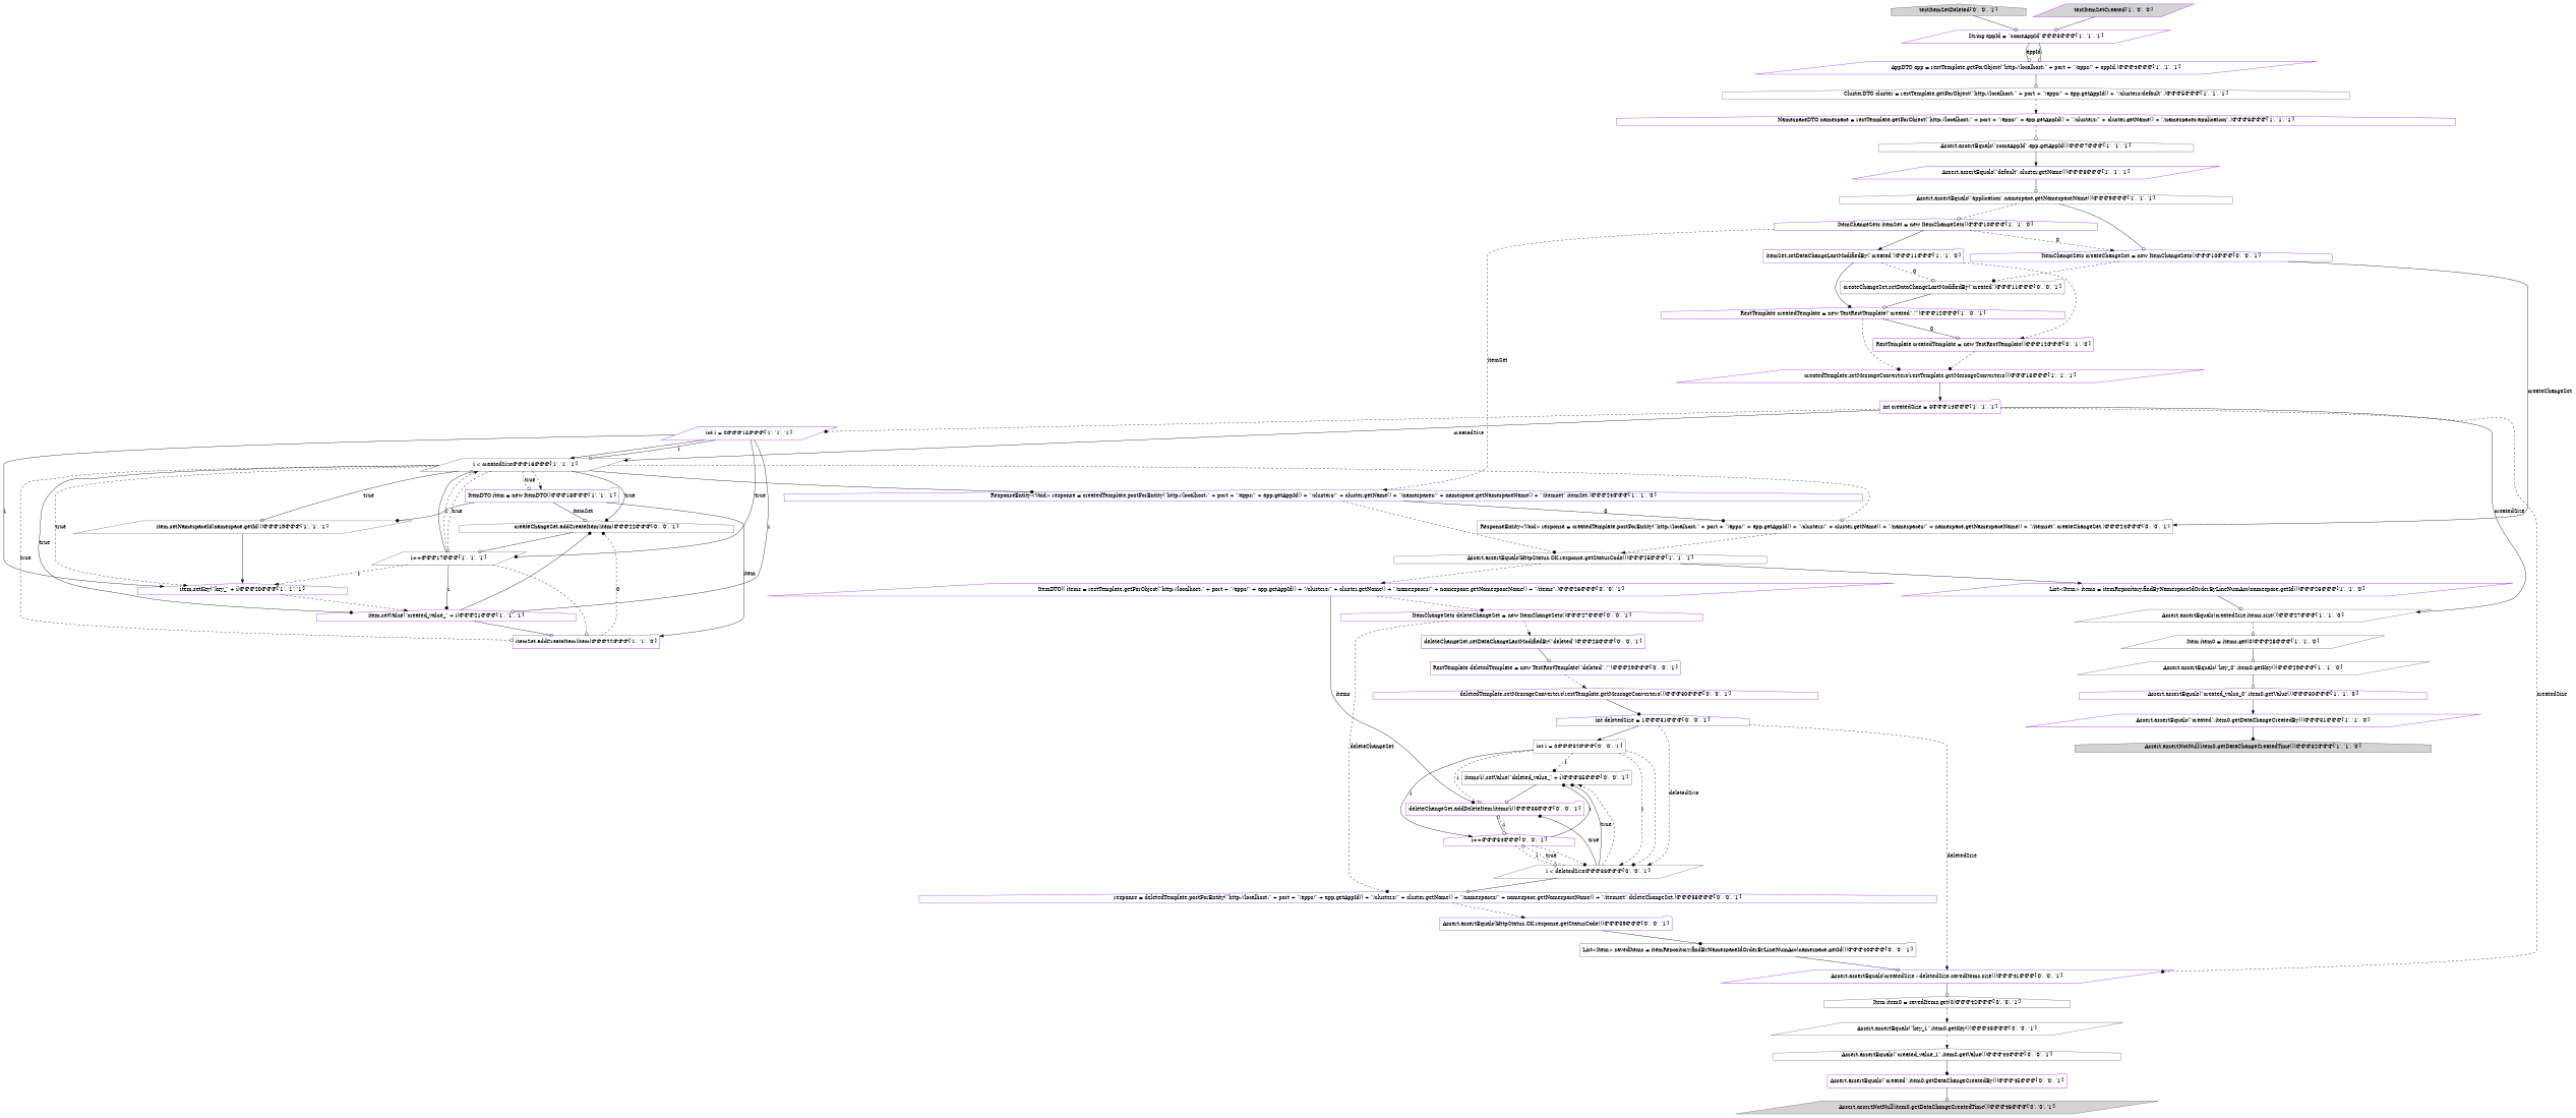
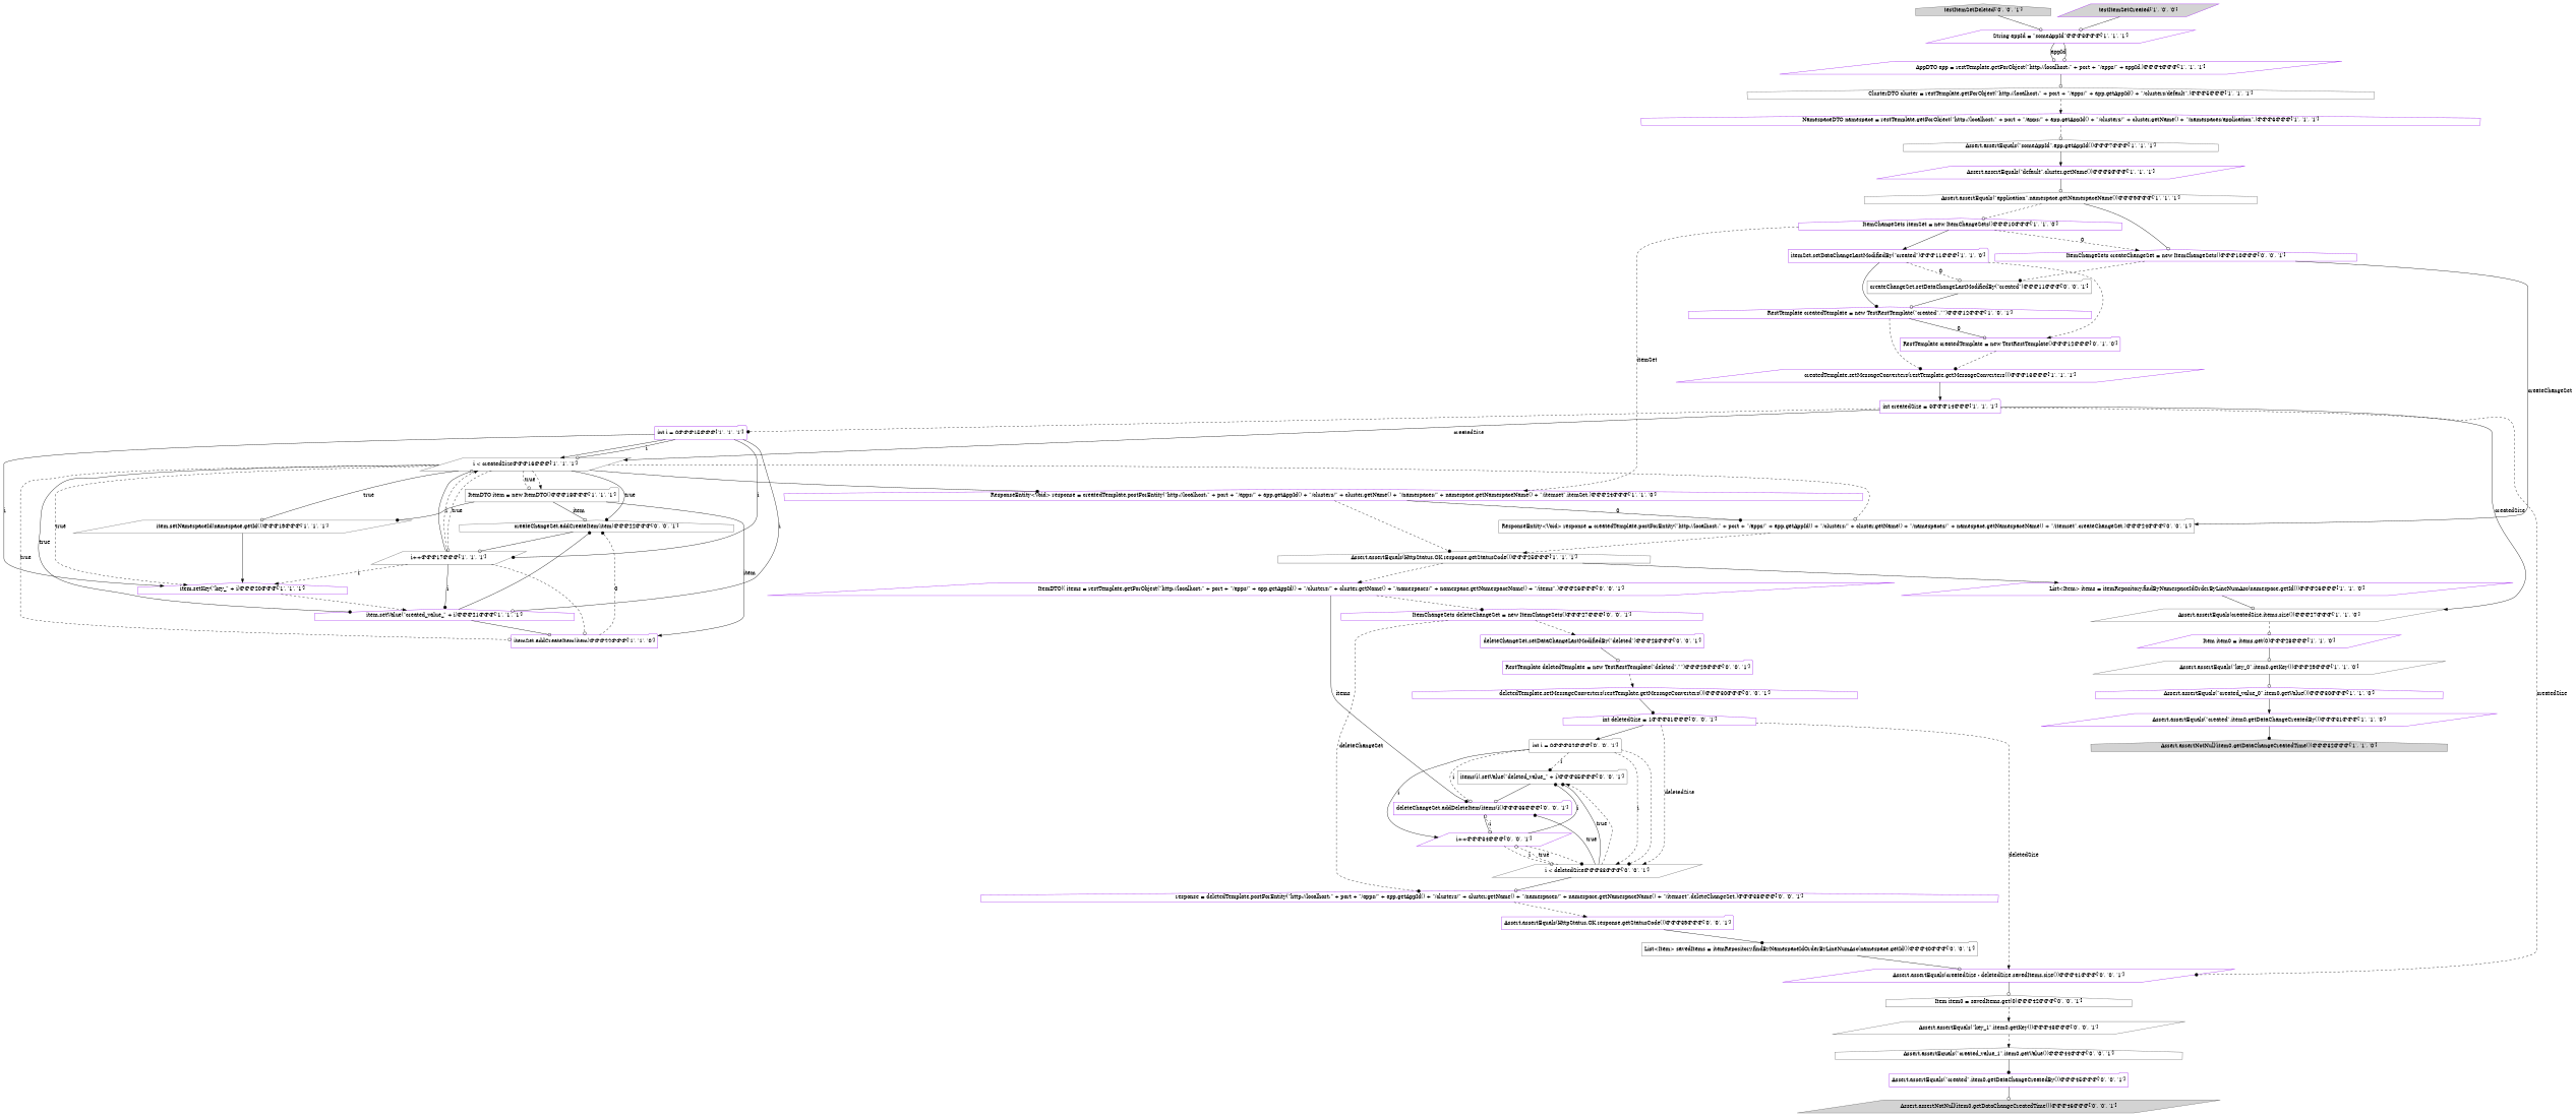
  digraph {
    node [color=purple fillcolor=white shape=house style=filled]
    edge [arrowhead=odot style=solid]
    n1 [color=gray40 label="items(i(.setValue(\"deleted_value_\" + i)@@@35@@@['0', '0', '1']" shape=folder]
    n2 [label="deleteChangeSet.addDeleteItem(items(i()@@@36@@@['0', '0', '1']" shape=folder]
-   n3 [label="i++@@@34@@@['0', '0', '1']"]
+   n3 [label="i++@@@34@@@['0', '0', '1']" shape=parallelogram]
    n4 [label="createdTemplate.setMessageConverters(restTemplate.getMessageConverters())@@@13@@@['1', '1', '1']" shape=parallelogram]
    n5 [label="int createdSize = 3@@@14@@@['1', '1', '1']" shape=folder]
    n6 [color=gray40 label="i < createdSize@@@16@@@['1', '1', '1']" shape=parallelogram]
    n7 [color=gray40 label="Assert.assertEquals(createdSize,items.size())@@@27@@@['1', '1', '0']" shape=parallelogram]
-   n8 [label="int i = 0@@@15@@@['1', '1', '1']" shape=parallelogram]
+   n8 [label="int i = 0@@@15@@@['1', '1', '1']" shape=folder]
    n9 [label="Assert.assertEquals(createdSize - deletedSize,savedItems.size())@@@41@@@['0', '0', '1']" shape=parallelogram]
    n10 [color=gray40 label="Assert.assertEquals(\"created_value_1\",item0.getValue())@@@44@@@['0', '0', '1']"]
    n11 [label="Assert.assertEquals(\"created\",item0.getDataChangeCreatedBy())@@@45@@@['0', '0', '1']" shape=folder]
    n12 [color=gray40 fillcolor=lightgray label="Assert.assertNotNull(item0.getDataChangeCreatedTime())@@@46@@@['0', '0', '1']" shape=parallelogram]
    n13 [color=gray40 label="createChangeSet.addCreateItem(item)@@@22@@@['0', '0', '1']"]
    n14 [color=gray40 label="i++@@@17@@@['1', '1', '1']" shape=parallelogram]
    n15 [label="item.setValue(\"created_value_\" + i)@@@21@@@['1', '1', '1']"]
    n16 [label="item.setKey(\"key_\" + i)@@@20@@@['1', '1', '1']"]
    n17 [label="itemSet.addCreateItem(item)@@@22@@@['1', '1', '0']" shape=folder]
    n18 [label="ResponseEntity<Void> response = createdTemplate.postForEntity(\"http://localhost:\" + port + \"/apps/\" + app.getAppId() + \"/clusters/\" + cluster.getName() + \"/namespaces/\" + namespace.getNamespaceName() + \"/itemset\",itemSet,)@@@24@@@['1', '1', '0']"]
    n19 [color=gray40 label="item.setNamespaceId(namespace.getId())@@@19@@@['1', '1', '1']" shape=parallelogram]
-   n20 [label="ItemDTO item = new ItemDTO()@@@18@@@['1', '1', '1']" shape=folder]
+   n20 [color=gray40 label="ItemDTO item = new ItemDTO()@@@18@@@['1', '1', '1']" shape=folder]
    n21 [color=gray40 label="ResponseEntity<Void> response = createdTemplate.postForEntity(\"http://localhost:\" + port + \"/apps/\" + app.getAppId() + \"/clusters/\" + cluster.getName() + \"/namespaces/\" + namespace.getNamespaceName() + \"/itemset\",createChangeSet,)@@@24@@@['0', '0', '1']" shape=folder]
-   n22 [color=gray40 label="Item item0 = items.get(0)@@@28@@@['1', '1', '0']" shape=parallelogram]
+   n22 [label="Item item0 = items.get(0)@@@28@@@['1', '1', '0']" shape=parallelogram]
    n23 [color=gray40 label="Item item0 = savedItems.get(0)@@@42@@@['0', '0', '1']"]
    n24 [color=gray40 label="i < deletedSize@@@33@@@['0', '0', '1']" shape=parallelogram]
    n25 [label="String appId = \"someAppId\"@@@3@@@['1', '1', '1']" shape=parallelogram]
    n26 [label="AppDTO app = restTemplate.getForObject(\"http://localhost:\" + port + \"/apps/\" + appId,)@@@4@@@['1', '1', '1']" shape=parallelogram]
    n27 [label="response = deletedTemplate.postForEntity(\"http://localhost:\" + port + \"/apps/\" + app.getAppId() + \"/clusters/\" + cluster.getName() + \"/namespaces/\" + namespace.getNamespaceName() + \"/itemset\",deleteChangeSet,)@@@38@@@['0', '0', '1']"]
    n28 [label="int deletedSize = 1@@@31@@@['0', '0', '1']"]
    n29 [color=gray40 label="int i = 0@@@32@@@['0', '0', '1']" shape=folder]
    n30 [color=gray40 label="Assert.assertEquals(\"someAppId\",app.getAppId())@@@7@@@['1', '1', '1']"]
    n31 [label="Assert.assertEquals(\"default\",cluster.getName())@@@8@@@['1', '1', '1']" shape=parallelogram]
    n32 [color=gray40 label="Assert.assertEquals(\"application\",namespace.getNamespaceName())@@@9@@@['1', '1', '1']"]
    n33 [color=gray40 label="Assert.assertEquals(HttpStatus.OK,response.getStatusCode())@@@25@@@['1', '1', '1']"]
    n34 [color=gray40 label="Assert.assertEquals(\"key_1\",item0.getKey())@@@43@@@['0', '0', '1']" shape=parallelogram]
    n35 [color=gray40 label="Assert.assertEquals(\"key_0\",item0.getKey())@@@29@@@['1', '1', '0']" shape=parallelogram]
    n36 [label="Assert.assertEquals(\"created_value_0\",item0.getValue())@@@30@@@['1', '1', '0']"]
    n37 [label="Assert.assertEquals(\"created\",item0.getDataChangeCreatedBy())@@@31@@@['1', '1', '0']" shape=parallelogram]
    n38 [color=gray40 fillcolor=lightgray label="Assert.assertNotNull(item0.getDataChangeCreatedTime())@@@32@@@['1', '1', '0']"]
    n39 [label="ItemDTO(( items = restTemplate.getForObject(\"http://localhost:\" + port + \"/apps/\" + app.getAppId() + \"/clusters/\" + cluster.getName() + \"/namespaces/\" + namespace.getNamespaceName() + \"/items\",)@@@26@@@['0', '0', '1']" shape=parallelogram]
    n40 [label="List<Item> items = itemRepository.findByNamespaceIdOrderByLineNumAsc(namespace.getId())@@@26@@@['1', '1', '0']" shape=parallelogram]
    n41 [label="ItemChangeSets deleteChangeSet = new ItemChangeSets()@@@27@@@['0', '0', '1']"]
    n42 [color=gray40 label="createChangeSet.setDataChangeLastModifiedBy(\"created\")@@@11@@@['0', '0', '1']" shape=folder]
    n43 [label="RestTemplate createdTemplate = new TestRestTemplate(\"created\",\"\")@@@12@@@['1', '0', '1']"]
    n44 [label="RestTemplate createdTemplate = new TestRestTemplate()@@@12@@@['0', '1', '0']" shape=folder]
    n45 [color=gray40 label="ClusterDTO cluster = restTemplate.getForObject(\"http://localhost:\" + port + \"/apps/\" + app.getAppId() + \"/clusters/default\",)@@@5@@@['1', '1', '1']"]
    n46 [label="Assert.assertEquals(HttpStatus.OK,response.getStatusCode())@@@39@@@['0', '0', '1']" shape=folder]
    n47 [color=gray40 label="List<Item> savedItems = itemRepository.findByNamespaceIdOrderByLineNumAsc(namespace.getId())@@@40@@@['0', '0', '1']" shape=folder]
    n48 [color=gray40 fillcolor=lightgray label="testItemSetDeleted['0', '0', '1']"]
    n49 [label="NamespaceDTO namespace = restTemplate.getForObject(\"http://localhost:\" + port + \"/apps/\" + app.getAppId() + \"/clusters/\" + cluster.getName() + \"/namespaces/application\",)@@@6@@@['1', '1', '1']"]
    n50 [label="deleteChangeSet.setDataChangeLastModifiedBy(\"deleted\")@@@28@@@['0', '0', '1']" shape=folder]
    n51 [label="ItemChangeSets itemSet = new ItemChangeSets()@@@10@@@['1', '1', '0']"]
    n52 [label="ItemChangeSets createChangeSet = new ItemChangeSets()@@@10@@@['0', '0', '1']"]
    n53 [label="itemSet.setDataChangeLastModifiedBy(\"created\")@@@11@@@['1', '1', '0']" shape=folder]
    n54 [label="RestTemplate deletedTemplate = new TestRestTemplate(\"deleted\",\"\")@@@29@@@['0', '0', '1']" shape=folder]
    n55 [label="deletedTemplate.setMessageConverters(restTemplate.getMessageConverters())@@@30@@@['0', '0', '1']"]
    n56 [fillcolor=lightgray label="testItemSetCreated['1', '0', '0']" shape=parallelogram]
    n1 -> n2
    n2 -> n3
    n3 -> n1 [arrowhead=dot label=i]
    n3 -> n2 [label=i style=dashed]
    n3 -> n24 [arrowhead=dot style=dashed]
    n3 -> n24 [label=i style=dashed]
    n4 -> n5 [arrowhead=normal]
    n5 -> n6 [arrowhead=normal label=createdSize]
    n5 -> n7 [arrowhead=normal label=createdSize]
    n5 -> n8 [arrowhead=dot style=dashed]
    n5 -> n9 [arrowhead=dot label=createdSize style=dashed]
    n6 -> n13 [arrowhead=dot label=true]
    n6 -> n14 [label=true style=dashed]
    n6 -> n15 [arrowhead=dot label=true]
    n6 -> n16 [arrowhead=normal label=true style=dashed]
    n6 -> n17 [label=true style=dashed]
    n6 -> n18 [arrowhead=dot]
    n6 -> n19 [label=true]
    n6 -> n20 [arrowhead=normal style=dashed]
    n6 -> n20 [label=true style=dashed]
    n6 -> n21 [style=dashed]
    n7 -> n22 [style=dashed]
    n8 -> n6 [arrowhead=normal]
    n8 -> n6 [label=i]
-   n8 -> n14 [arrowhead=dot label=true]
+   n8 -> n14 [arrowhead=dot label=i]
    n8 -> n15 [label=i]
    n8 -> n16 [arrowhead=normal label=i]
    n9 -> n23
    n10 -> n11 [arrowhead=dot]
    n11 -> n12
    n13 -> n14
    n14 -> n6 [arrowhead=normal label=i style=dashed]
    n14 -> n6
    n14 -> n15 [arrowhead=dot label=i]
    n14 -> n16 [arrowhead=normal label=i style=dashed]
    n14 -> n17 [style=dashed]
    n15 -> n13 [arrowhead=dot]
    n15 -> n17
    n16 -> n15 [arrowhead=normal style=dashed]
    n17 -> n13 [arrowhead=dot label=0 style=dashed]
    n18 -> n21 [arrowhead=dot label=0]
    n18 -> n33 [arrowhead=dot style=dashed]
    n19 -> n16 [arrowhead=normal]
-   n20 -> n13 [label=itemSet]
+   n20 -> n13 [label=item]
    n20 -> n17 [arrowhead=normal label=item]
    n20 -> n19 [arrowhead=dot]
    n21 -> n33 [arrowhead=normal style=dashed]
    n22 -> n35
    n23 -> n34 [arrowhead=normal style=dashed]
    n24 -> n1 [arrowhead=dot label=true]
    n24 -> n1 [arrowhead=normal style=dashed]
    n24 -> n2 [arrowhead=dot label=true]
    n24 -> n3 [label=true style=dashed]
    n24 -> n27
    n25 -> n26 [label=appId]
    n25 -> n26
    n26 -> n45
    n27 -> n46 [arrowhead=normal style=dashed]
    n28 -> n9 [arrowhead=normal label=deletedSize style=dashed]
    n28 -> n24 [arrowhead=normal label=deletedSize style=dashed]
    n28 -> n29 [arrowhead=normal]
    n29 -> n1 [arrowhead=dot label=i style=dashed]
    n29 -> n2 [label=i style=dashed]
    n29 -> n3 [arrowhead=normal label=i]
    n29 -> n24 [arrowhead=normal label=i style=dashed]
    n29 -> n24 [arrowhead=dot style=dashed]
    n30 -> n31 [arrowhead=normal]
    n31 -> n32
    n32 -> n51 [style=dashed]
    n32 -> n52
    n33 -> n39 [arrowhead=normal style=dashed]
    n33 -> n40 [arrowhead=normal]
    n34 -> n10 [arrowhead=normal style=dashed]
    n35 -> n36
    n36 -> n37 [arrowhead=normal]
    n37 -> n38 [arrowhead=dot]
    n39 -> n2 [arrowhead=dot label=items]
    n39 -> n41 [arrowhead=dot style=dashed]
    n40 -> n7
    n41 -> n27 [arrowhead=dot label=deleteChangeSet style=dashed]
    n41 -> n50 [arrowhead=normal style=dashed]
    n42 -> n43
    n43 -> n4 [arrowhead=dot style=dashed]
    n43 -> n44 [label=0]
    n44 -> n4 [arrowhead=dot style=dashed]
    n45 -> n49 [arrowhead=normal style=dashed]
    n46 -> n47 [arrowhead=dot]
    n47 -> n9
    n48 -> n25
    n49 -> n30 [style=dashed]
    n50 -> n54
    n51 -> n18 [arrowhead=normal label=itemSet style=dashed]
    n51 -> n52 [arrowhead=normal label=0 style=dashed]
    n51 -> n53 [arrowhead=normal]
    n52 -> n21 [arrowhead=normal label=createChangeSet]
    n52 -> n42 [arrowhead=dot style=dashed]
    n53 -> n42 [label=0 style=dashed]
    n53 -> n43 [arrowhead=dot]
    n53 -> n44 [arrowhead=normal style=dashed]
    n54 -> n55 [arrowhead=normal style=dashed]
    n55 -> n28 [arrowhead=dot]
    n56 -> n25
  }
